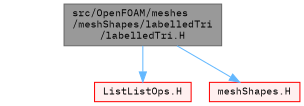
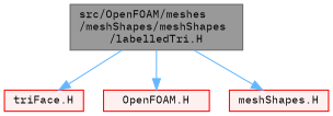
  digraph {
    fontname="IBM Plex Mono"
    node [color=red fillcolor="#FFF0F0" fontname="IBM Plex Mono" fontsize=10 shape=box style=filled]
    edge [color=steelblue1 fontname="IBM Plex Mono" fontsize=10 labelfontname=Helvetica labelfontsize=10 style=solid]
-   n1 [color=gray40 fillcolor=grey60 fontcolor=black height=0.2 label="src/OpenFOAM/meshes\l/meshShapes/labelledTri\l/labelledTri.H" width=0.4]
-   n3 [height=0.2 label="ListListOps.H" width=0.4]
+   n1 [color=gray40 fillcolor=grey60 fontcolor=black height=0.2 label="src/OpenFOAM/meshes\l/meshShapes/meshShapes\l/labelledTri.H" width=0.4]
+   n2 [height=0.2 label="triFace.H" width=0.4]
+   n3 [height=0.2 label="OpenFOAM.H" width=0.4]
    n4 [height=0.2 label="meshShapes.H" width=0.4]
+   n1 -> n2
    n1 -> n3
    n1 -> n4
  }
